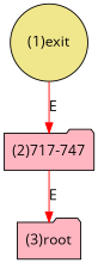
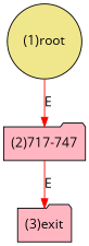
  digraph {
    fontname="Open Sans"
    node [fillcolor=lightpink fontname="Open Sans" shape=folder style=filled]
    edge [color=red fontname="Open Sans"]
-   n1 [fillcolor=khaki label="(1)exit" shape=circle]
+   n1 [fillcolor=khaki label="(1)root" shape=circle]
    n2 [label="(2)717-747"]
-   n3 [label="(3)root"]
+   n3 [label="(3)exit"]
    n1 -> n2 [label=E]
    n2 -> n3 [label=E]
  }
